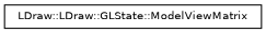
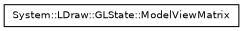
  digraph {
    rankdir=LR
-   n1 [color=black fillcolor=white fontname=Helvetica fontsize=10 height=0.2 label="LDraw::LDraw::GLState::ModelViewMatrix" shape=record style=filled width=0.4]
+   n1 [color=black fillcolor=white fontname=Helvetica fontsize=10 height=0.2 label="System::LDraw::GLState::ModelViewMatrix" shape=record style=filled width=0.4]
  }
